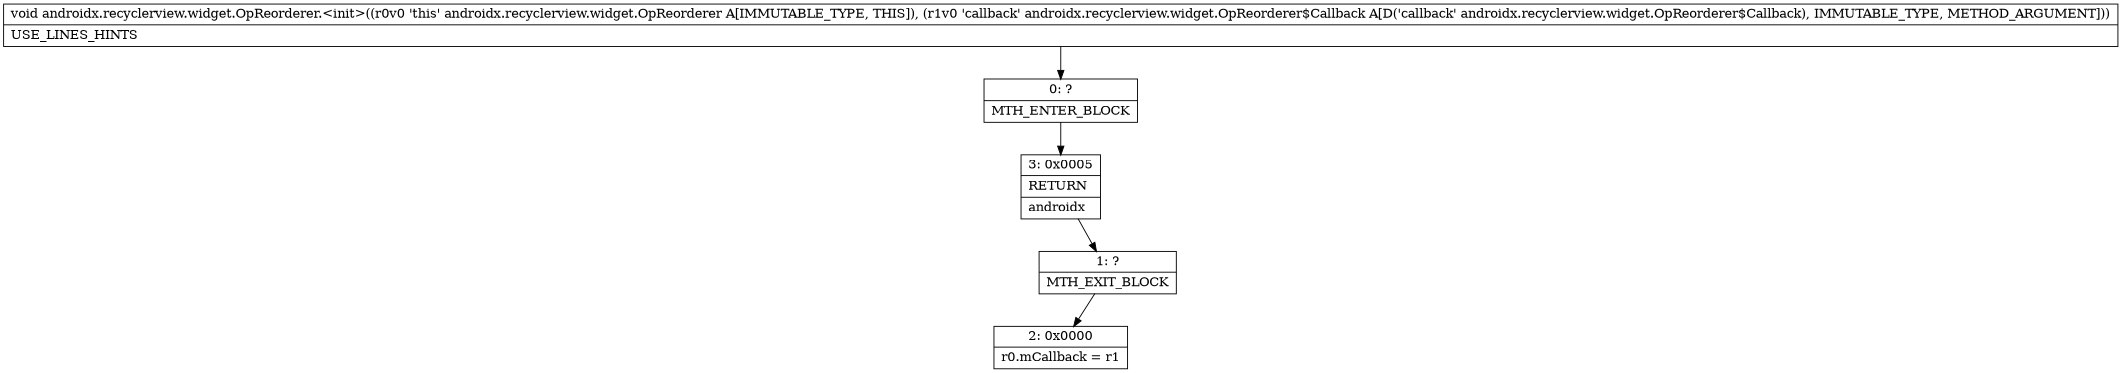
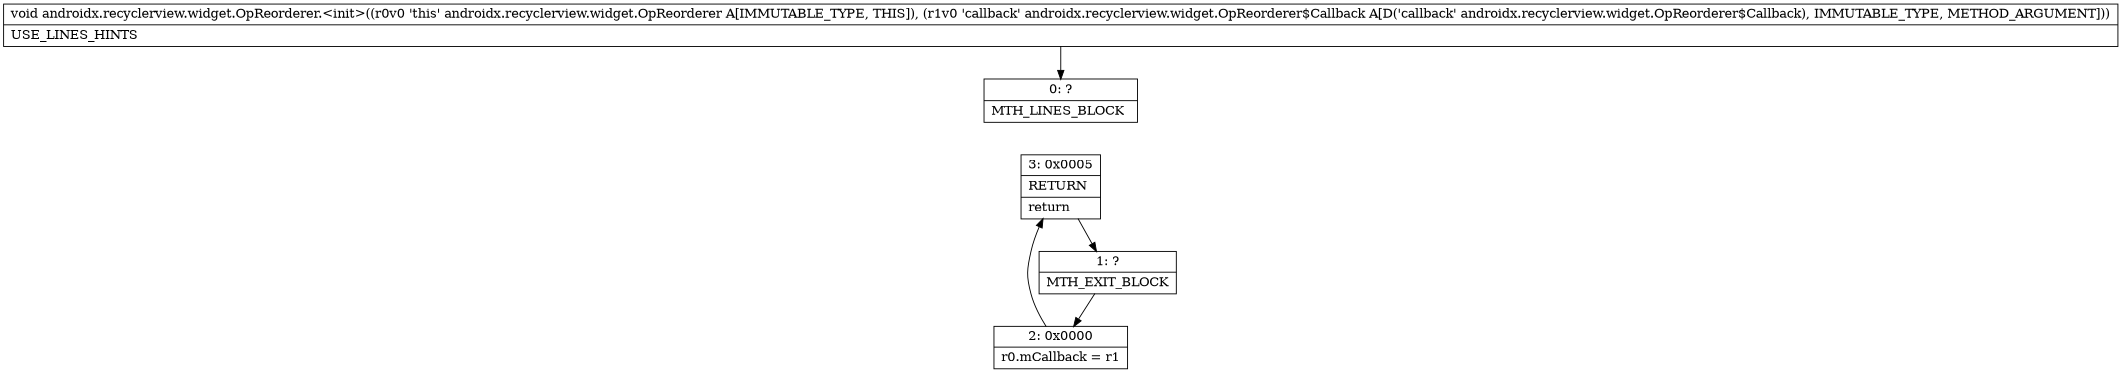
  digraph {
    node [shape=record]
-   n1 [label="{0\:\ ?|MTH_ENTER_BLOCK\l}"]
+   n1 [label="{0\:\ ?|MTH_LINES_BLOCK\l}"]
    n2 [label="{2\:\ 0x0000|r0.mCallback = r1\l}"]
-   n3 [label="{3\:\ 0x0005|RETURN\l|androidx\l}"]
+   n3 [label="{3\:\ 0x0005|RETURN\l|return\l}"]
    n4 [label="{1\:\ ?|MTH_EXIT_BLOCK\l}"]
    n5 [label="{void androidx.recyclerview.widget.OpReorderer.\<init\>((r0v0 'this' androidx.recyclerview.widget.OpReorderer A[IMMUTABLE_TYPE, THIS]), (r1v0 'callback' androidx.recyclerview.widget.OpReorderer$Callback A[D('callback' androidx.recyclerview.widget.OpReorderer$Callback), IMMUTABLE_TYPE, METHOD_ARGUMENT]))  | USE_LINES_HINTS\l}"]
-   n1 -> n3
+   n2 -> n3
    n3 -> n4
    n4 -> n2
    n5 -> n1
  }
